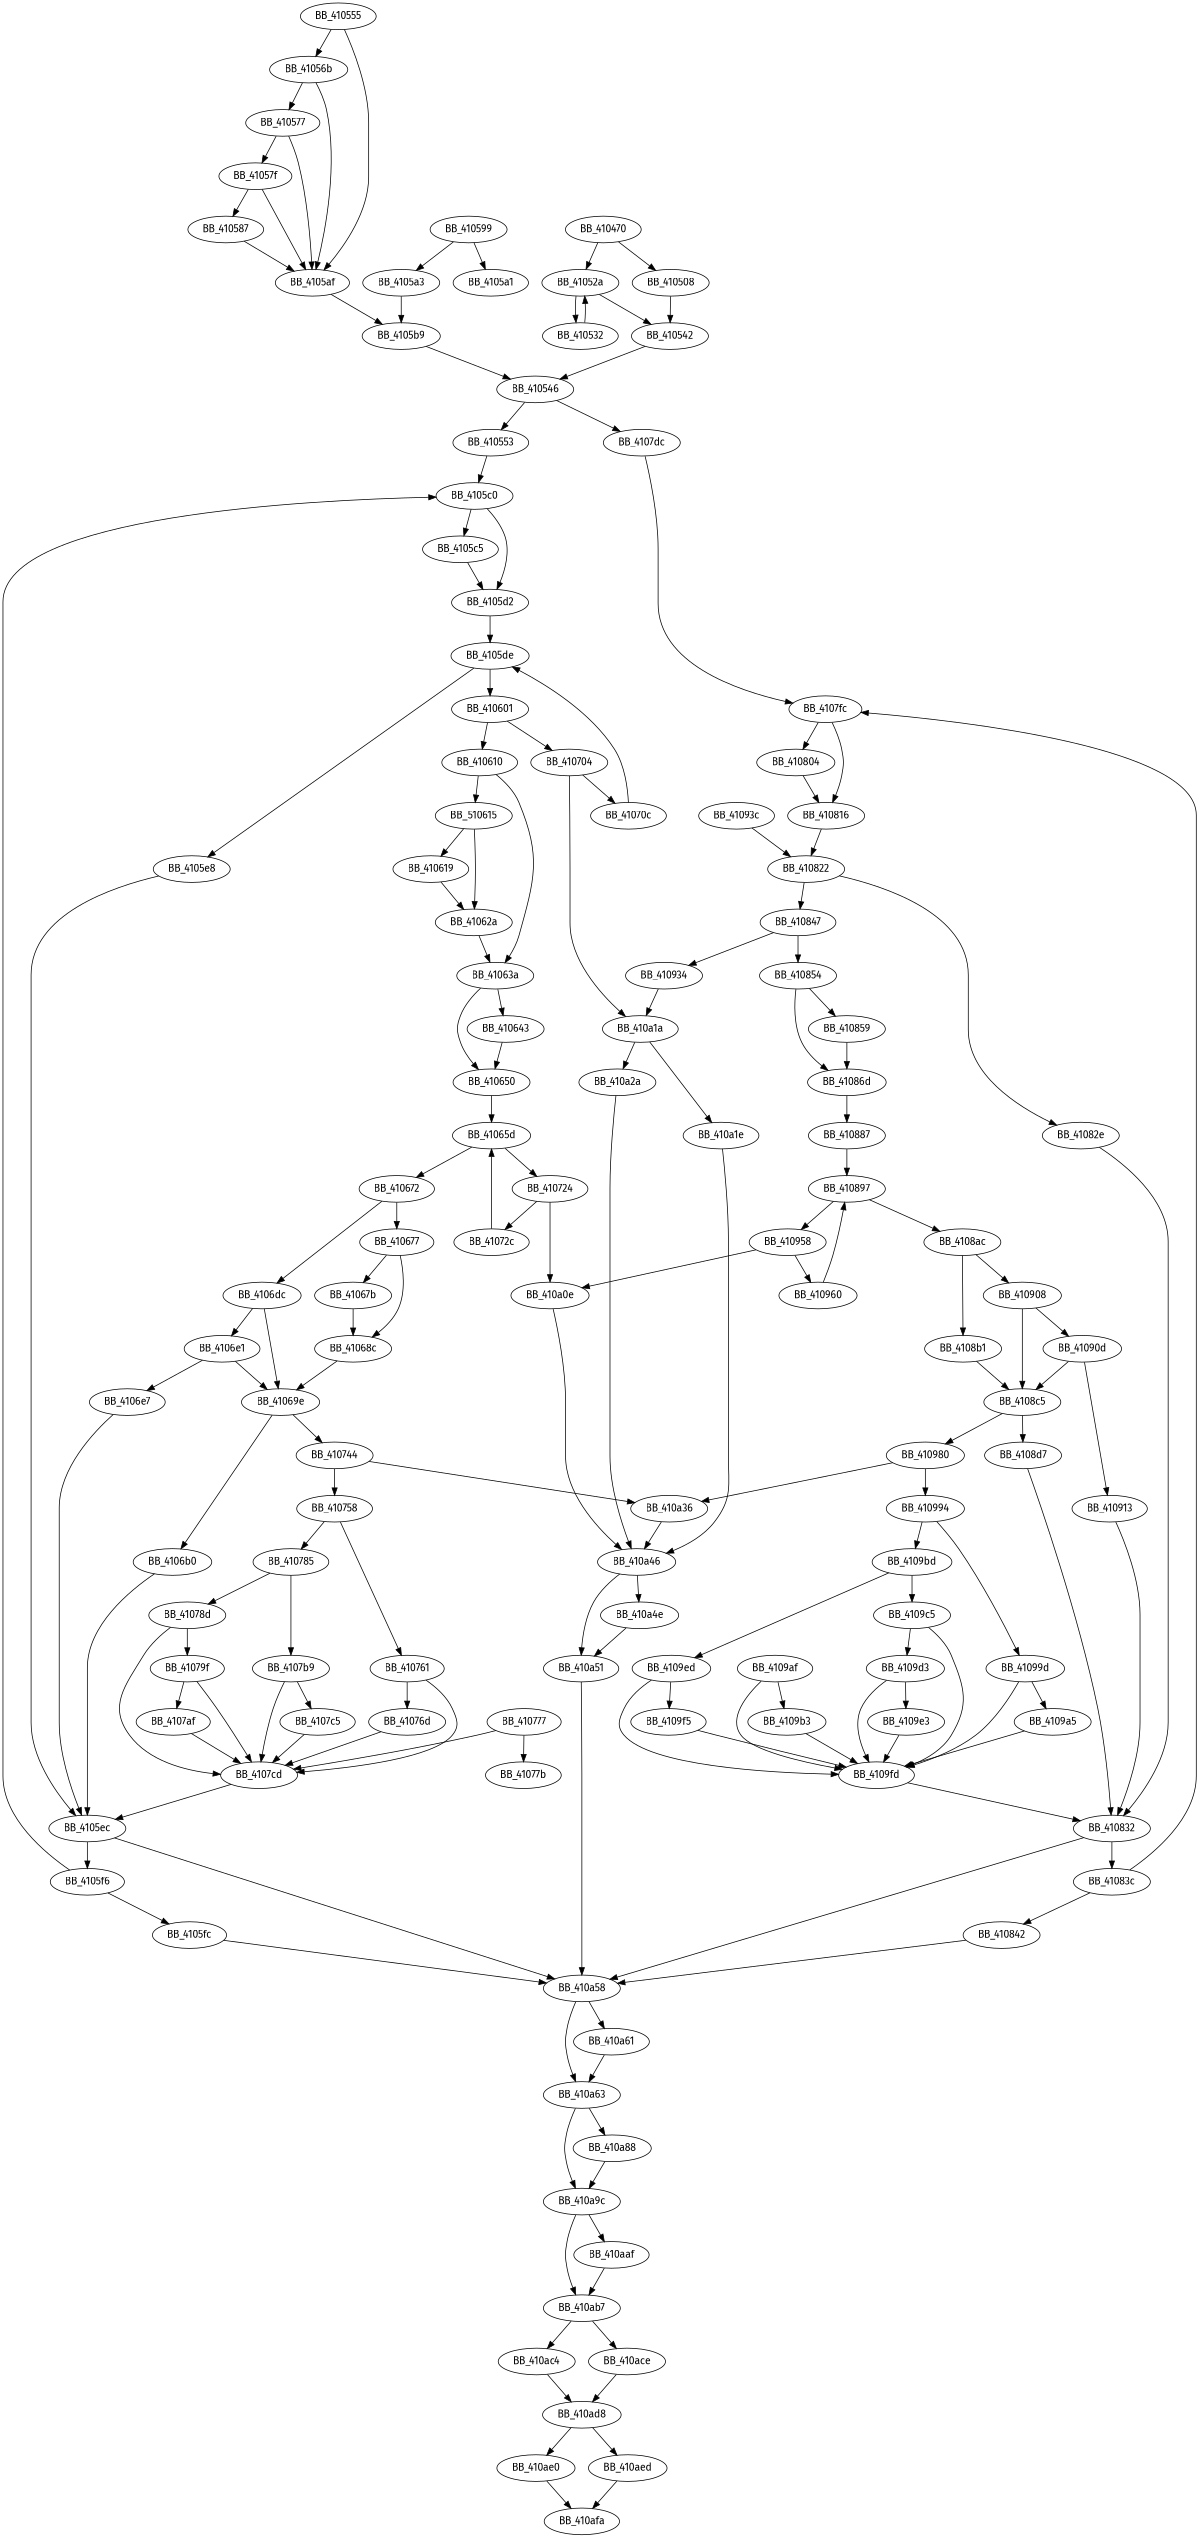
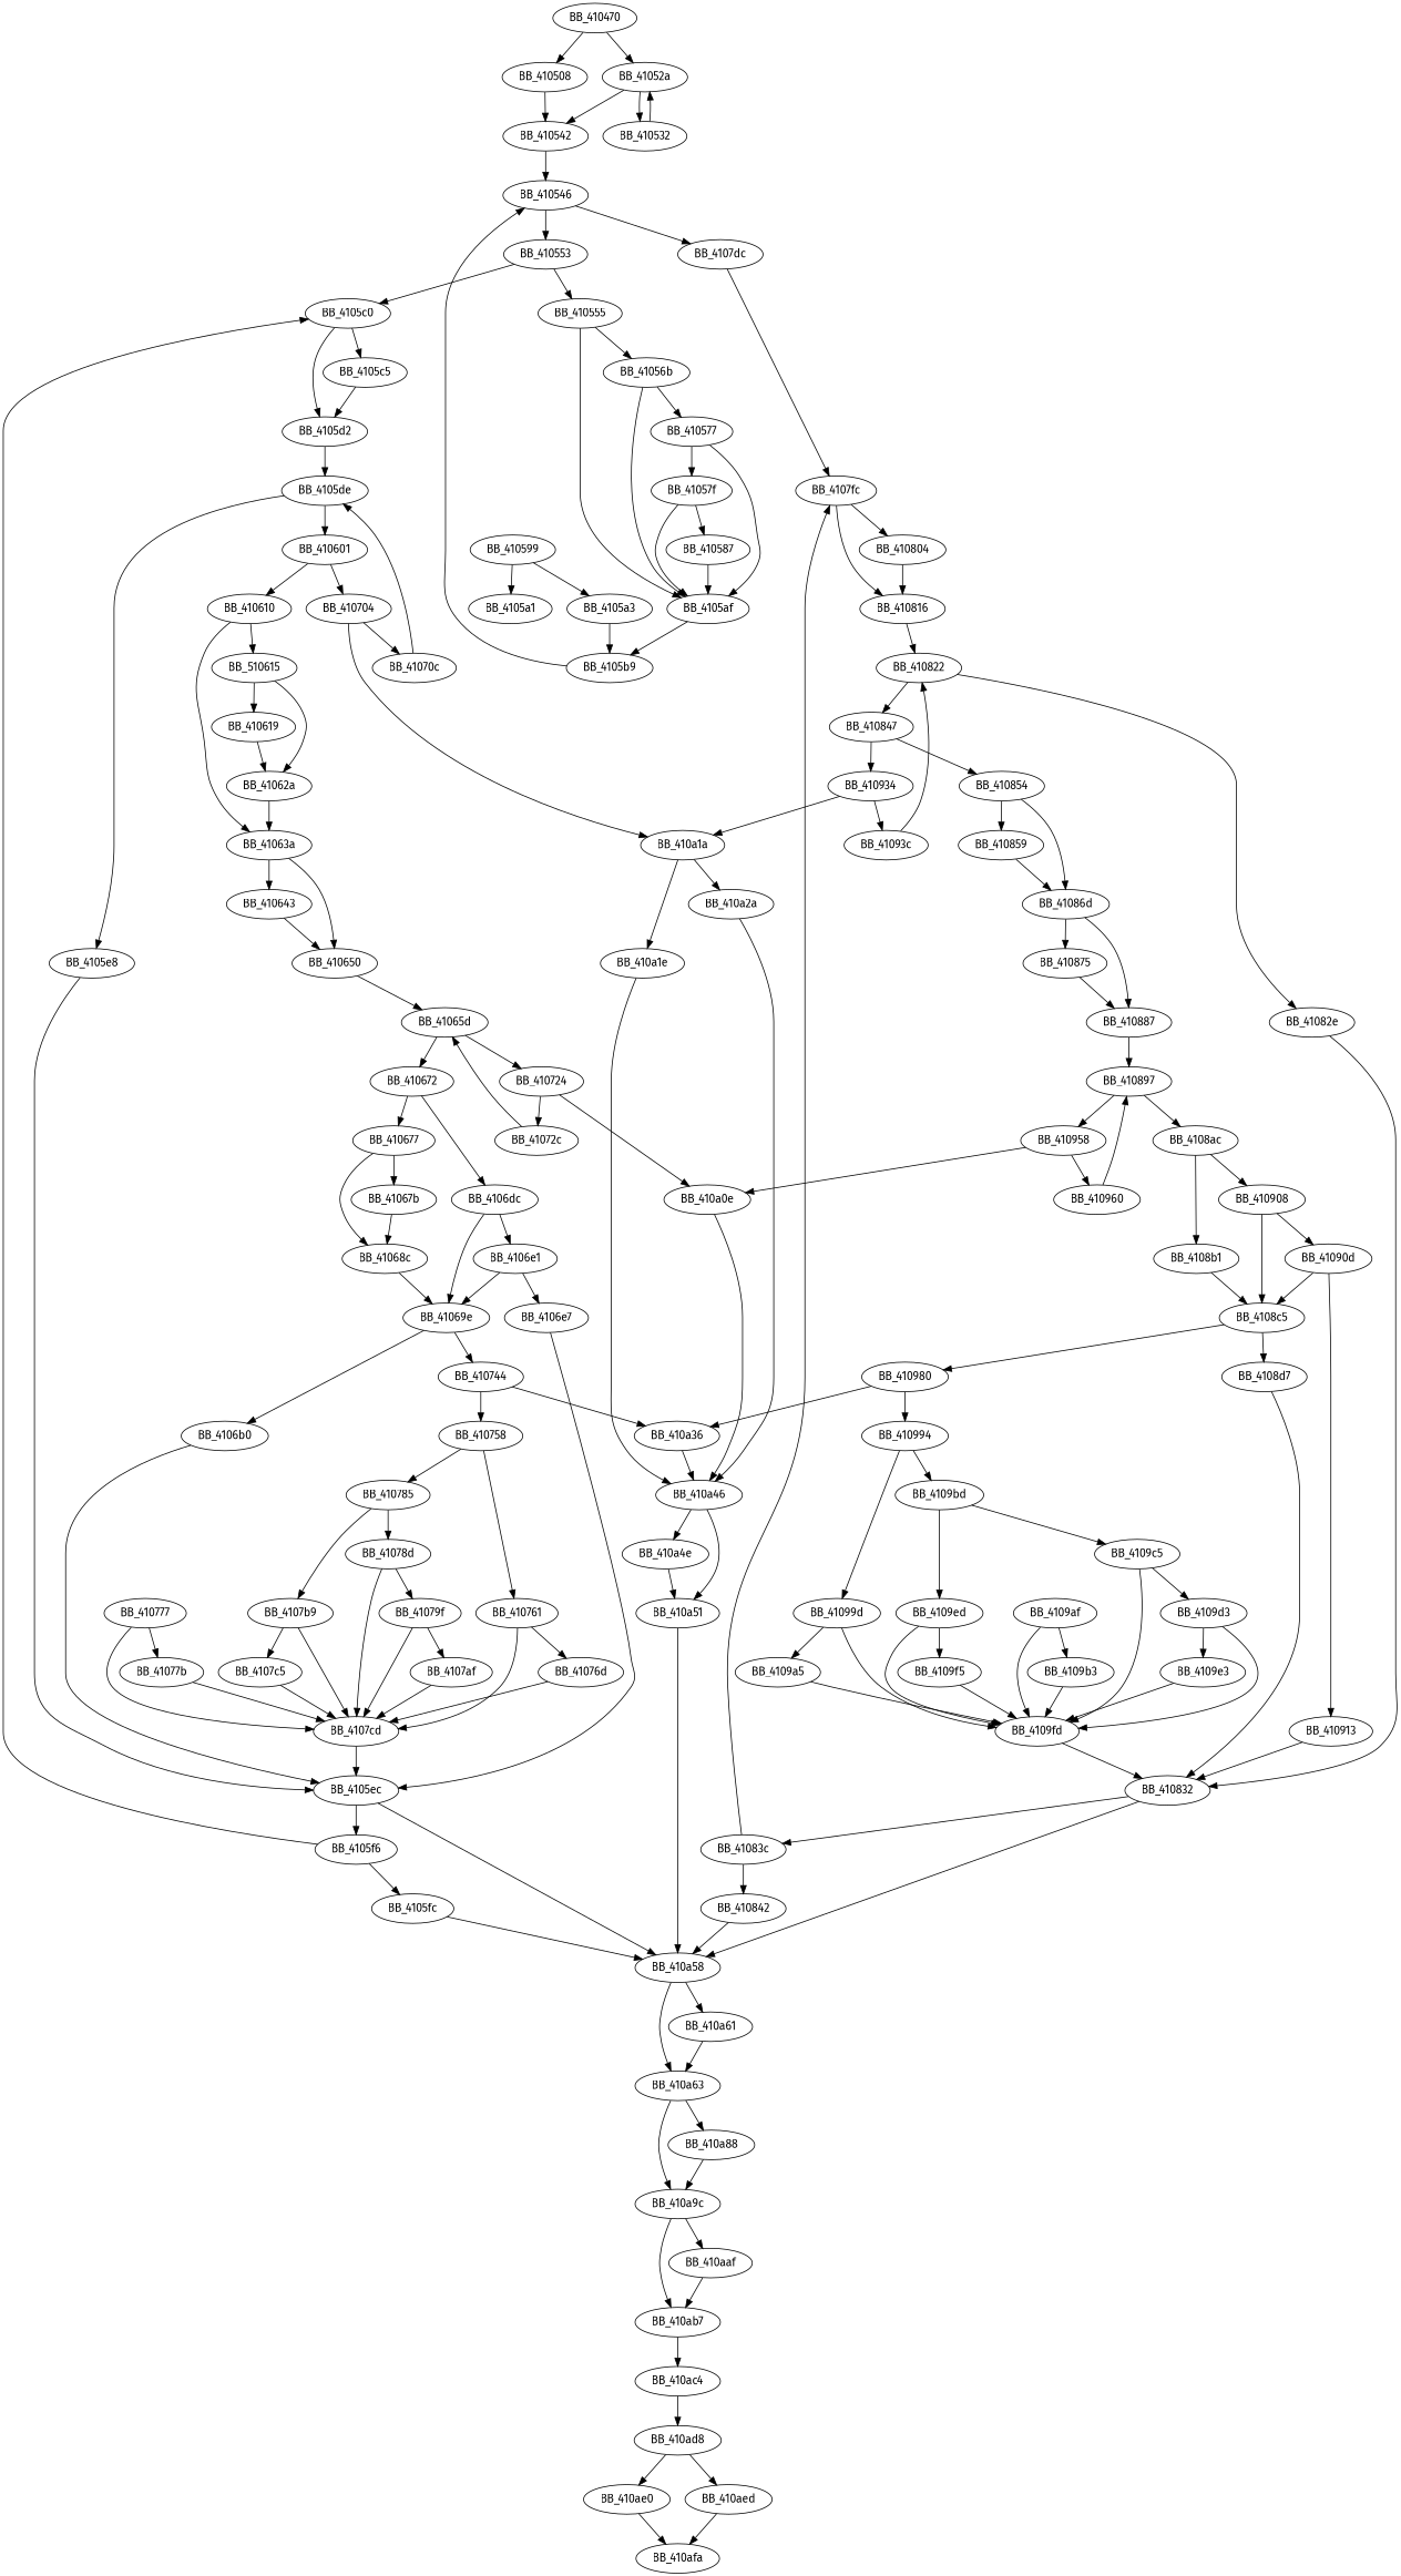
  digraph {
    fontname="Fira Sans"
    node [fontname="Fira Sans"]
    edge [fontname="Fira Sans"]
    BB_410470
    BB_410508
    BB_41052a
    BB_410542
    BB_410532
    BB_410546
    BB_410553
    BB_4107dc
    BB_410555
    BB_4105c0
    BB_4107fc
    BB_41056b
    BB_4105af
    BB_4105c5
    BB_4105d2
    BB_410804
    BB_410816
    BB_410577
    BB_4105b9
    BB_4105de
    BB_41057f
    BB_410587
    BB_410599
    BB_4105a1
    BB_4105a3
    BB_4105e8
    BB_410601
    BB_4105ec
    BB_410610
    BB_410704
    BB_4105f6
    BB_410a58
    n33 [label=BB_510615]
    BB_41063a
    BB_41070c
    BB_410a1a
    BB_4105fc
    BB_410a61
    BB_410a63
    BB_410a88
    BB_410a9c
    BB_410619
    BB_41062a
    BB_410643
    BB_410650
    BB_410a1e
    BB_410a2a
    BB_41065d
    BB_410672
    BB_410724
    BB_410677
    BB_4106dc
    BB_41072c
    BB_410a0e
    BB_41067b
    BB_41068c
    BB_41069e
    BB_4106e1
    BB_410a46
    BB_4106b0
    BB_410744
    BB_4106e7
    BB_410758
    BB_410a36
    BB_410761
    BB_410785
    BB_410a4e
    BB_410a51
    BB_41076d
    BB_4107cd
    BB_41078d
    BB_4107b9
    BB_41079f
    BB_4107c5
    BB_410777
    BB_41077b
    BB_4107af
    BB_410822
    BB_41082e
    BB_410847
    BB_410832
    BB_410854
    BB_410934
    BB_41083c
    BB_410859
    BB_41086d
    BB_41093c
    BB_410842
+   BB_410875
    BB_410887
    BB_410897
    BB_4108ac
    BB_410958
    BB_4108b1
    BB_410908
    BB_410960
    BB_4108c5
    BB_41090d
    BB_4108d7
    BB_410980
    BB_410913
    BB_410994
    BB_41099d
    BB_4109bd
    BB_4109a5
    BB_4109fd
    BB_4109c5
    BB_4109ed
    BB_4109d3
    BB_4109f5
    BB_4109af
    BB_4109b3
    BB_4109e3
    BB_410aaf
    BB_410ab7
    BB_410ac4
-   BB_410ace
    BB_410ad8
    BB_410ae0
    BB_410aed
    BB_410afa
    BB_410470 -> BB_410508
    BB_410470 -> BB_41052a
    BB_410508 -> BB_410542
    BB_41052a -> BB_410542
    BB_41052a -> BB_410532
    BB_410542 -> BB_410546
    BB_410532 -> BB_41052a
    BB_410546 -> BB_410553
    BB_410546 -> BB_4107dc
+   BB_410553 -> BB_410555
    BB_410553 -> BB_4105c0
    BB_4107dc -> BB_4107fc
    BB_410555 -> BB_41056b
    BB_410555 -> BB_4105af
    BB_4105c0 -> BB_4105c5
    BB_4105c0 -> BB_4105d2
    BB_4107fc -> BB_410804
    BB_4107fc -> BB_410816
    BB_41056b -> BB_4105af
    BB_41056b -> BB_410577
    BB_4105af -> BB_4105b9
    BB_4105c5 -> BB_4105d2
    BB_4105d2 -> BB_4105de
    BB_410804 -> BB_410816
    BB_410816 -> BB_410822
    BB_410577 -> BB_4105af
    BB_410577 -> BB_41057f
    BB_4105b9 -> BB_410546
    BB_4105de -> BB_4105e8
    BB_4105de -> BB_410601
    BB_41057f -> BB_4105af
    BB_41057f -> BB_410587
    BB_410587 -> BB_4105af
    BB_410599 -> BB_4105a1
    BB_410599 -> BB_4105a3
    BB_4105a3 -> BB_4105b9
    BB_4105e8 -> BB_4105ec
    BB_410601 -> BB_410610
    BB_410601 -> BB_410704
    BB_4105ec -> BB_4105f6
    BB_4105ec -> BB_410a58
    BB_410610 -> n33
    BB_410610 -> BB_41063a
    BB_410704 -> BB_41070c
    BB_410704 -> BB_410a1a
    BB_4105f6 -> BB_4105c0
    BB_4105f6 -> BB_4105fc
    BB_410a58 -> BB_410a61
    BB_410a58 -> BB_410a63
    n33 -> BB_410619
    n33 -> BB_41062a
    BB_41063a -> BB_410643
    BB_41063a -> BB_410650
    BB_41070c -> BB_4105de
    BB_410a1a -> BB_410a1e
    BB_410a1a -> BB_410a2a
    BB_4105fc -> BB_410a58
    BB_410a61 -> BB_410a63
    BB_410a63 -> BB_410a88
    BB_410a63 -> BB_410a9c
    BB_410a88 -> BB_410a9c
    BB_410a9c -> BB_410aaf
    BB_410a9c -> BB_410ab7
    BB_410619 -> BB_41062a
    BB_41062a -> BB_41063a
    BB_410643 -> BB_410650
    BB_410650 -> BB_41065d
    BB_410a1e -> BB_410a46
    BB_410a2a -> BB_410a46
    BB_41065d -> BB_410672
    BB_41065d -> BB_410724
    BB_410672 -> BB_410677
    BB_410672 -> BB_4106dc
    BB_410724 -> BB_41072c
    BB_410724 -> BB_410a0e
    BB_410677 -> BB_41067b
    BB_410677 -> BB_41068c
    BB_4106dc -> BB_41069e
    BB_4106dc -> BB_4106e1
    BB_41072c -> BB_41065d
    BB_410a0e -> BB_410a46
    BB_41067b -> BB_41068c
    BB_41068c -> BB_41069e
    BB_41069e -> BB_4106b0
    BB_41069e -> BB_410744
    BB_4106e1 -> BB_41069e
    BB_4106e1 -> BB_4106e7
    BB_410a46 -> BB_410a4e
    BB_410a46 -> BB_410a51
    BB_4106b0 -> BB_4105ec
    BB_410744 -> BB_410758
    BB_410744 -> BB_410a36
    BB_4106e7 -> BB_4105ec
    BB_410758 -> BB_410761
    BB_410758 -> BB_410785
    BB_410a36 -> BB_410a46
    BB_410761 -> BB_41076d
    BB_410761 -> BB_4107cd
    BB_410785 -> BB_41078d
    BB_410785 -> BB_4107b9
    BB_410a4e -> BB_410a51
    BB_410a51 -> BB_410a58
    BB_41076d -> BB_4107cd
    BB_4107cd -> BB_4105ec
    BB_41078d -> BB_4107cd
    BB_41078d -> BB_41079f
    BB_4107b9 -> BB_4107cd
    BB_4107b9 -> BB_4107c5
    BB_41079f -> BB_4107cd
    BB_41079f -> BB_4107af
    BB_4107c5 -> BB_4107cd
    BB_410777 -> BB_4107cd
    BB_410777 -> BB_41077b
+   BB_41077b -> BB_4107cd
    BB_4107af -> BB_4107cd
    BB_410822 -> BB_41082e
    BB_410822 -> BB_410847
    BB_41082e -> BB_410832
    BB_410847 -> BB_410854
    BB_410847 -> BB_410934
    BB_410832 -> BB_410a58
    BB_410832 -> BB_41083c
    BB_410854 -> BB_410859
    BB_410854 -> BB_41086d
    BB_410934 -> BB_410a1a
+   BB_410934 -> BB_41093c
    BB_41083c -> BB_4107fc
    BB_41083c -> BB_410842
    BB_410859 -> BB_41086d
+   BB_41086d -> BB_410875
    BB_41086d -> BB_410887
    BB_41093c -> BB_410822
    BB_410842 -> BB_410a58
+   BB_410875 -> BB_410887
    BB_410887 -> BB_410897
    BB_410897 -> BB_4108ac
    BB_410897 -> BB_410958
    BB_4108ac -> BB_4108b1
    BB_4108ac -> BB_410908
    BB_410958 -> BB_410a0e
    BB_410958 -> BB_410960
    BB_4108b1 -> BB_4108c5
    BB_410908 -> BB_4108c5
    BB_410908 -> BB_41090d
    BB_410960 -> BB_410897
    BB_4108c5 -> BB_4108d7
    BB_4108c5 -> BB_410980
    BB_41090d -> BB_4108c5
    BB_41090d -> BB_410913
    BB_4108d7 -> BB_410832
    BB_410980 -> BB_410a36
    BB_410980 -> BB_410994
    BB_410913 -> BB_410832
    BB_410994 -> BB_41099d
    BB_410994 -> BB_4109bd
    BB_41099d -> BB_4109a5
    BB_41099d -> BB_4109fd
    BB_4109bd -> BB_4109c5
    BB_4109bd -> BB_4109ed
    BB_4109a5 -> BB_4109fd
    BB_4109fd -> BB_410832
    BB_4109c5 -> BB_4109fd
    BB_4109c5 -> BB_4109d3
    BB_4109ed -> BB_4109fd
    BB_4109ed -> BB_4109f5
    BB_4109d3 -> BB_4109fd
    BB_4109d3 -> BB_4109e3
    BB_4109f5 -> BB_4109fd
    BB_4109af -> BB_4109fd
    BB_4109af -> BB_4109b3
    BB_4109b3 -> BB_4109fd
    BB_4109e3 -> BB_4109fd
    BB_410aaf -> BB_410ab7
    BB_410ab7 -> BB_410ac4
-   BB_410ab7 -> BB_410ace
    BB_410ac4 -> BB_410ad8
-   BB_410ace -> BB_410ad8
    BB_410ad8 -> BB_410ae0
    BB_410ad8 -> BB_410aed
    BB_410ae0 -> BB_410afa
    BB_410aed -> BB_410afa
  }
